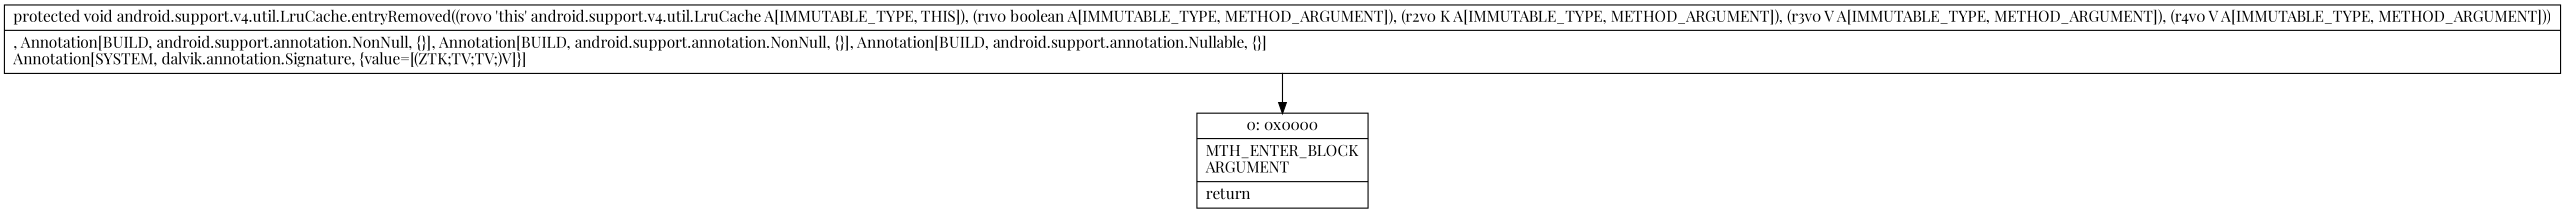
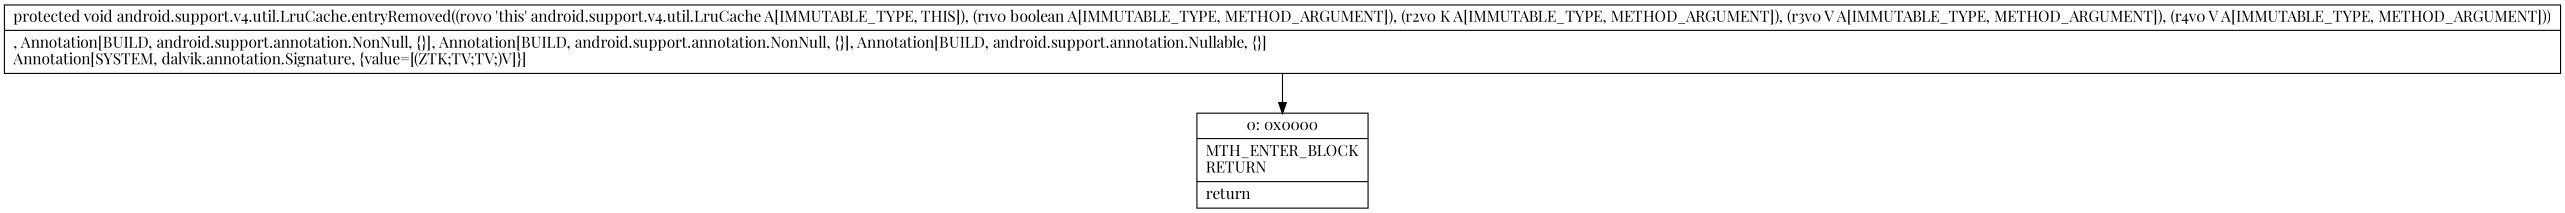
  digraph {
    fontname="Playfair Display"
    node [shape=record fontname="Playfair Display"]
-   n1 [label="{0\:\ 0x0000|MTH_ENTER_BLOCK\lARGUMENT\l|return\l}"]
+   n1 [label="{0\:\ 0x0000|MTH_ENTER_BLOCK\lRETURN\l|return\l}"]
    n2 [label="{protected void android.support.v4.util.LruCache.entryRemoved((r0v0 'this' android.support.v4.util.LruCache A[IMMUTABLE_TYPE, THIS]), (r1v0 boolean A[IMMUTABLE_TYPE, METHOD_ARGUMENT]), (r2v0 K A[IMMUTABLE_TYPE, METHOD_ARGUMENT]), (r3v0 V A[IMMUTABLE_TYPE, METHOD_ARGUMENT]), (r4v0 V A[IMMUTABLE_TYPE, METHOD_ARGUMENT]))  | , Annotation[BUILD, android.support.annotation.NonNull, \{\}], Annotation[BUILD, android.support.annotation.NonNull, \{\}], Annotation[BUILD, android.support.annotation.Nullable, \{\}]\lAnnotation[SYSTEM, dalvik.annotation.Signature, \{value=[(ZTK;TV;TV;)V]\}]\l}"]
    n2 -> n1 [fontname="Playfair Display"]
  }
